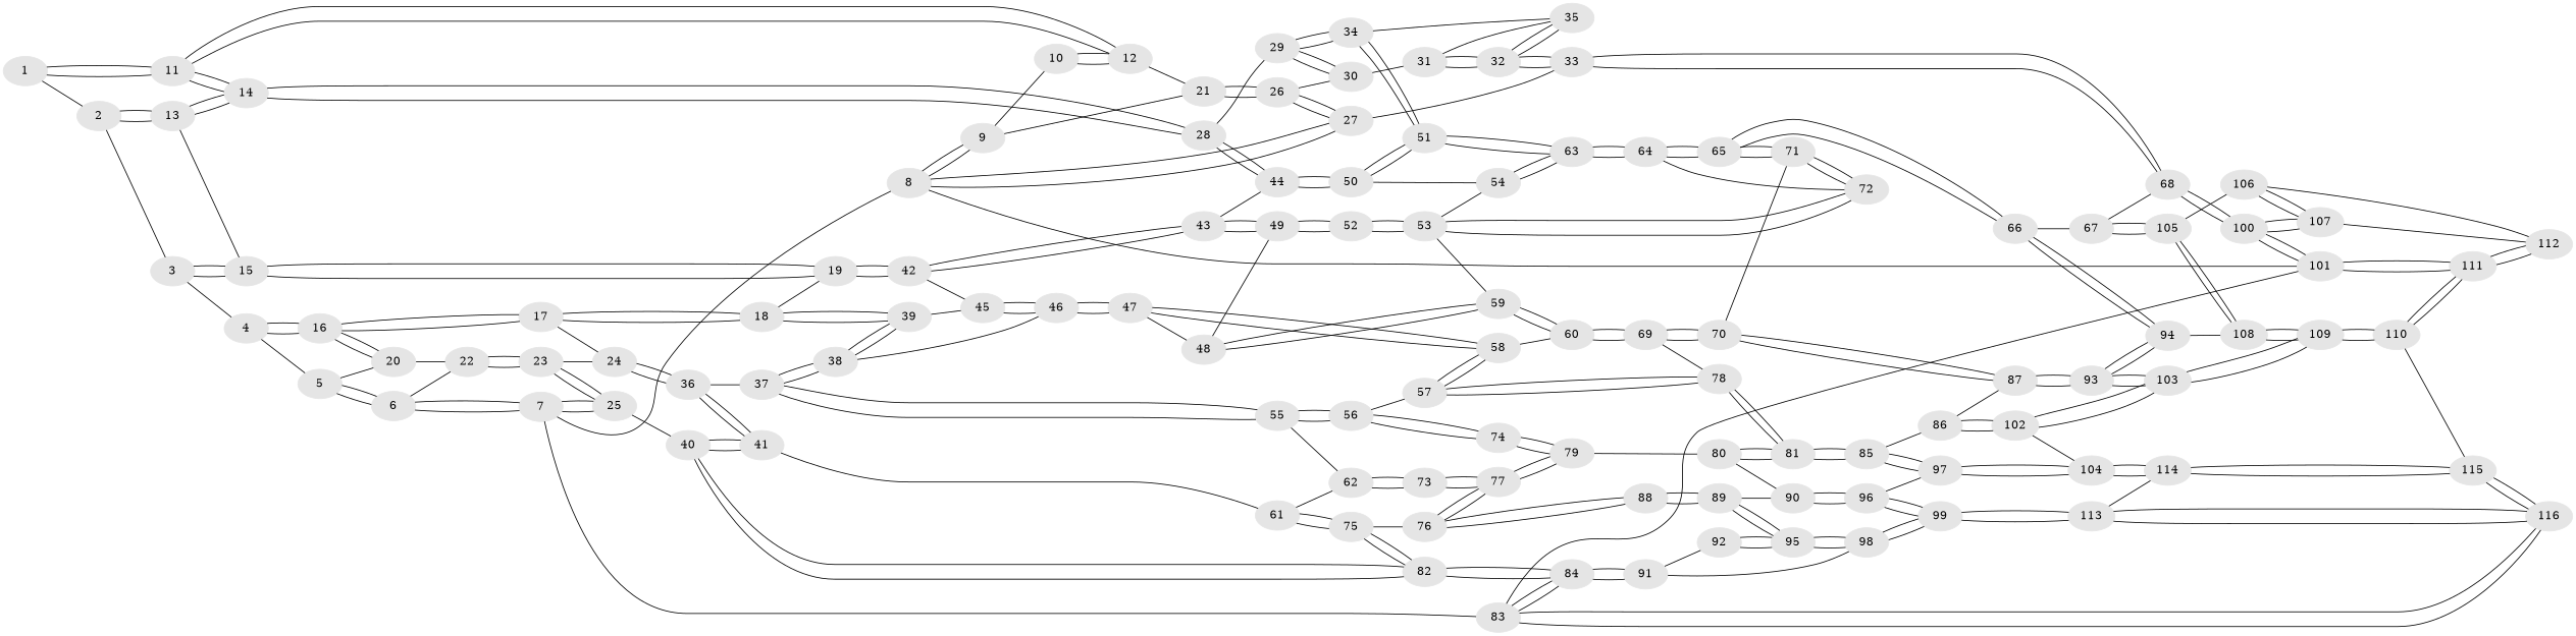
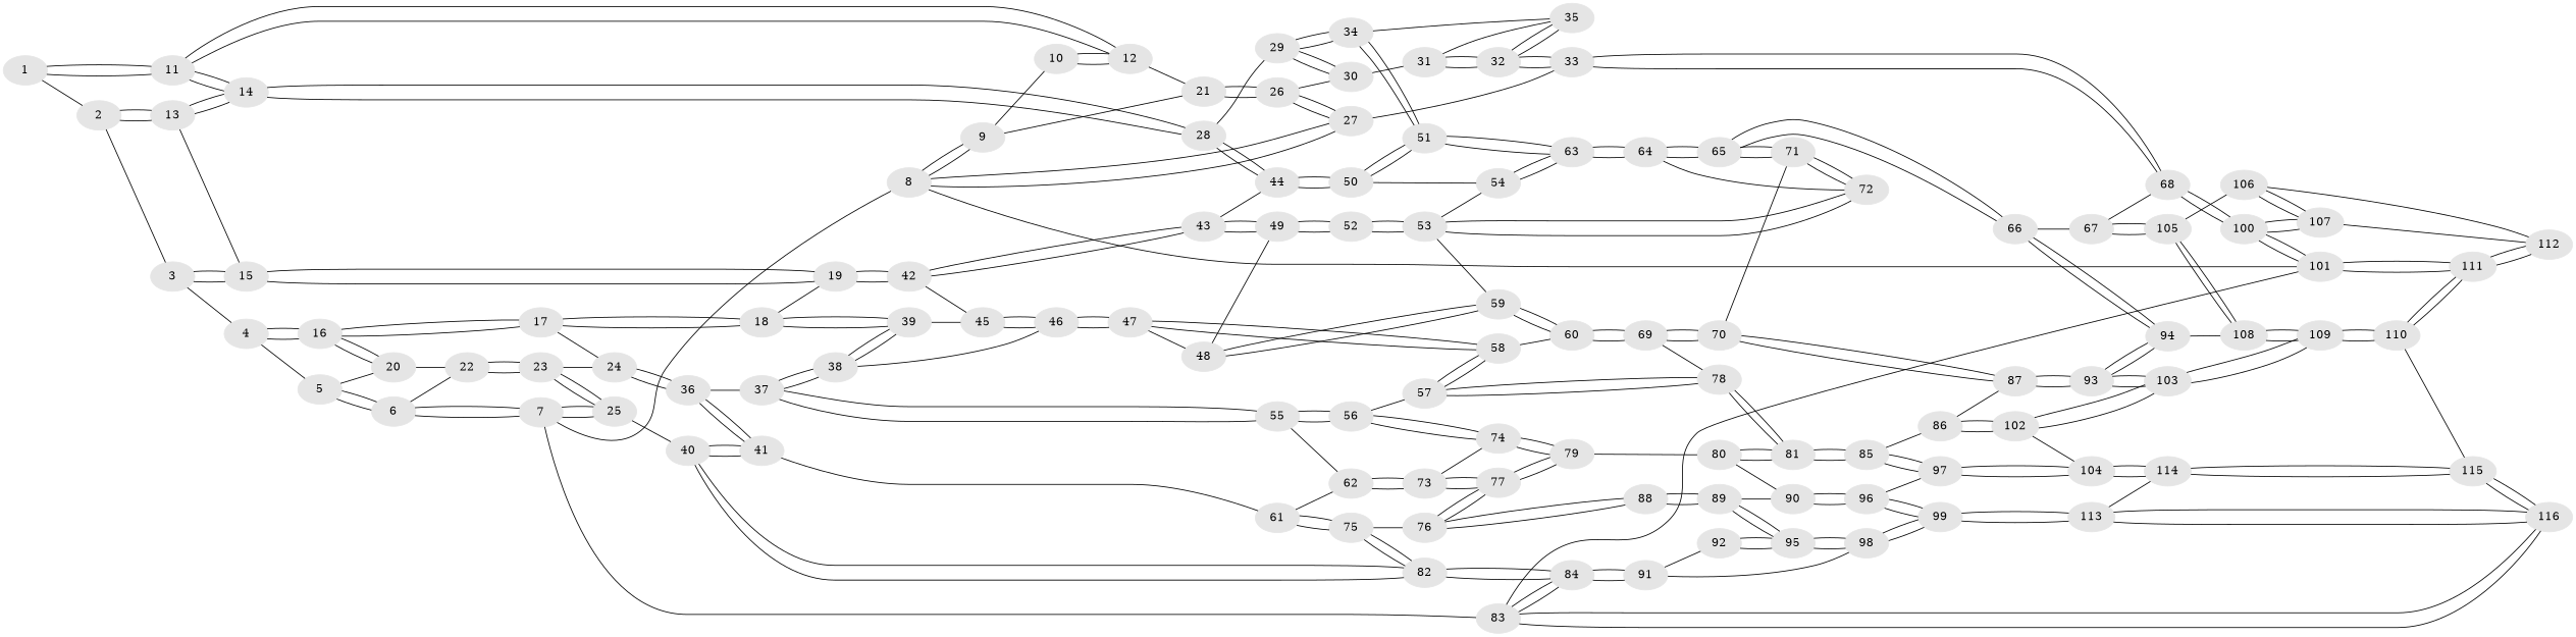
  graph {
    rankdir=LR
    node [color=gray90 style=filled]
    1
    2
    11
    3
    13
    12
    14
    4
    15
    5
    16
    19
    6
    20
    17
    7
    22
    8
    25
    83
    23
    9
    27
    101
    40
    84
    116
    10
    21
    33
    111
    26
    28
    29
    44
    42
    18
    24
    39
    36
    45
    43
    30
    37
    41
    82
    31
    68
    34
    50
    35
    51
    32
    100
    63
    38
    55
    61
    46
    56
    62
    47
    75
    49
    52
    54
    48
    58
    59
    60
    53
    64
    72
    57
    74
    73
    78
    79
    81
    69
    70
    76
    77
    65
    66
    71
    67
    94
    105
    108
    106
    107
    87
    93
    80
    88
    89
    85
    90
    96
    86
    97
    91
    92
    98
    102
    104
    103
    95
    99
    109
    113
    114
    112
    110
    115
    1 -- 2
    1 -- 11
    1 -- 11
    2 -- 3
    2 -- 13
    2 -- 13
    11 -- 12
    11 -- 12
    11 -- 14
    11 -- 14
    3 -- 4
    3 -- 15
    3 -- 15
    13 -- 14
    13 -- 14
    13 -- 15
    12 -- 21
    14 -- 28
    14 -- 28
    4 -- 5
    4 -- 16
    4 -- 16
    15 -- 19
    15 -- 19
    5 -- 6
    5 -- 6
    5 -- 20
    16 -- 20
    16 -- 20
    16 -- 17
    16 -- 17
    19 -- 42
    19 -- 42
    6 -- 7
    6 -- 7
    6 -- 22
    20 -- 22
    17 -- 18
    17 -- 18
    17 -- 24
    7 -- 8
    7 -- 25
    7 -- 25
    7 -- 83
    22 -- 23
    22 -- 23
    8 -- 9
    8 -- 9
    8 -- 27
    8 -- 27
    8 -- 101
    25 -- 40
    83 -- 101
    83 -- 84
    83 -- 84
    83 -- 116
    83 -- 116
    23 -- 25
    23 -- 25
    23 -- 24
    9 -- 10
    9 -- 21
    27 -- 33
    101 -- 111
    101 -- 111
    40 -- 41
    40 -- 41
    40 -- 82
    40 -- 82
    84 -- 91
    84 -- 91
    10 -- 12
    10 -- 12
    21 -- 26
    21 -- 26
    33 -- 68
    33 -- 68
    111 -- 112
    111 -- 112
    26 -- 27
    26 -- 27
    26 -- 30
    28 -- 29
    28 -- 44
    28 -- 44
    29 -- 30
    29 -- 30
    29 -- 34
    29 -- 34
    44 -- 50
    44 -- 50
    42 -- 45
    42 -- 43
    42 -- 43
    18 -- 19
    18 -- 39
    18 -- 39
    24 -- 36
    24 -- 36
    39 -- 45
    36 -- 37
    36 -- 41
    36 -- 41
    45 -- 46
    45 -- 46
    43 -- 44
    43 -- 49
    43 -- 49
    30 -- 31
    37 -- 38
    37 -- 38
    37 -- 55
    37 -- 55
    41 -- 61
    82 -- 84
    82 -- 84
    31 -- 35
    31 -- 32
    31 -- 32
    68 -- 100
    68 -- 100
    34 -- 35
    34 -- 51
    34 -- 51
    50 -- 51
    50 -- 51
    50 -- 54
    51 -- 63
    51 -- 63
    32 -- 33
    32 -- 33
    32 -- 35
    32 -- 35
    100 -- 101
    100 -- 101
    100 -- 107
    100 -- 107
    63 -- 64
    63 -- 64
    38 -- 39
    38 -- 39
    38 -- 46
    55 -- 56
    55 -- 56
    55 -- 62
    61 -- 62
    61 -- 75
    61 -- 75
    46 -- 47
    46 -- 47
    56 -- 57
    56 -- 74
    56 -- 74
    62 -- 73
    62 -- 73
    47 -- 48
    47 -- 58
    47 -- 58
    75 -- 82
    75 -- 82
    75 -- 76
    49 -- 52
    49 -- 52
    52 -- 53
    52 -- 53
    54 -- 63
    54 -- 63
    48 -- 49
    48 -- 59
    48 -- 59
    58 -- 60
    59 -- 60
    59 -- 60
    60 -- 69
    60 -- 69
    53 -- 54
    53 -- 59
    53 -- 72
    53 -- 72
    64 -- 72
    64 -- 65
    64 -- 65
    57 -- 58
    57 -- 58
    57 -- 78
    57 -- 78
    74 -- 79
    74 -- 79
+   73 -- 74
    73 -- 77
    73 -- 77
    78 -- 81
    78 -- 81
    79 -- 80
    81 -- 85
    81 -- 85
    69 -- 78
    69 -- 70
    69 -- 70
    70 -- 71
    70 -- 87
    70 -- 87
    76 -- 77
    76 -- 77
    76 -- 88
    76 -- 88
    77 -- 79
    77 -- 79
    65 -- 66
    65 -- 66
    65 -- 71
    65 -- 71
    66 -- 67
    66 -- 94
    66 -- 94
    71 -- 72
    71 -- 72
    67 -- 68
    67 -- 105
    67 -- 105
    94 -- 108
    105 -- 108
    105 -- 108
    105 -- 106
    108 -- 109
    108 -- 109
    106 -- 107
    106 -- 107
    106 -- 112
    107 -- 112
    87 -- 93
    87 -- 93
    93 -- 94
    93 -- 94
    93 -- 103
    93 -- 103
    80 -- 81
    80 -- 81
    80 -- 90
    88 -- 89
    88 -- 89
    89 -- 90
    89 -- 95
    89 -- 95
    85 -- 86
    85 -- 97
    85 -- 97
    90 -- 96
    90 -- 96
    96 -- 97
    96 -- 99
    96 -- 99
    86 -- 87
    86 -- 102
    86 -- 102
    97 -- 104
    97 -- 104
    91 -- 92
    91 -- 98
    92 -- 95
    92 -- 95
    98 -- 99
    98 -- 99
    102 -- 104
    102 -- 103
    102 -- 103
    104 -- 114
    104 -- 114
    103 -- 109
    103 -- 109
    95 -- 98
    95 -- 98
    99 -- 113
    99 -- 113
    109 -- 110
    109 -- 110
    113 -- 116
    113 -- 116
    113 -- 114
    114 -- 115
    114 -- 115
    110 -- 111
    110 -- 111
    110 -- 115
    115 -- 116
    115 -- 116
  }
